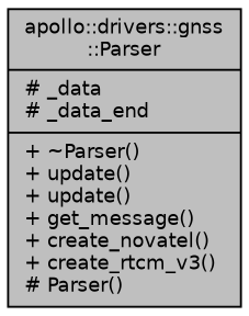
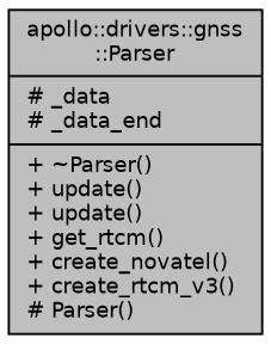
  digraph {
-   n1 [color=black fillcolor=grey75 fontcolor=black fontname=Helvetica fontsize=10 height=0.2 label="{apollo::drivers::gnss\l::Parser\n|# _data\l# _data_end\l|+ ~Parser()\l+ update()\l+ update()\l+ get_message()\l+ create_novatel()\l+ create_rtcm_v3()\l# Parser()\l}" shape=record style=filled width=0.4]
+   n1 [color=black fillcolor=grey75 fontcolor=black fontname=Helvetica fontsize=10 height=0.2 label="{apollo::drivers::gnss\l::Parser\n|# _data\l# _data_end\l|+ ~Parser()\l+ update()\l+ update()\l+ get_rtcm()\l+ create_novatel()\l+ create_rtcm_v3()\l# Parser()\l}" shape=record style=filled width=0.4]
  }
